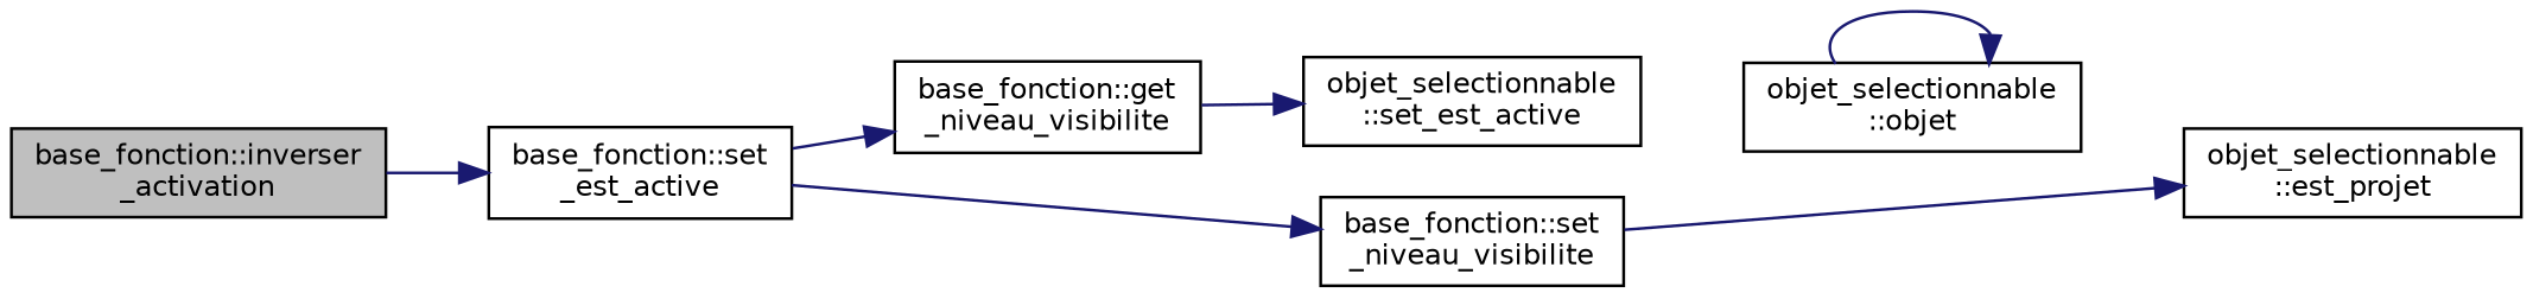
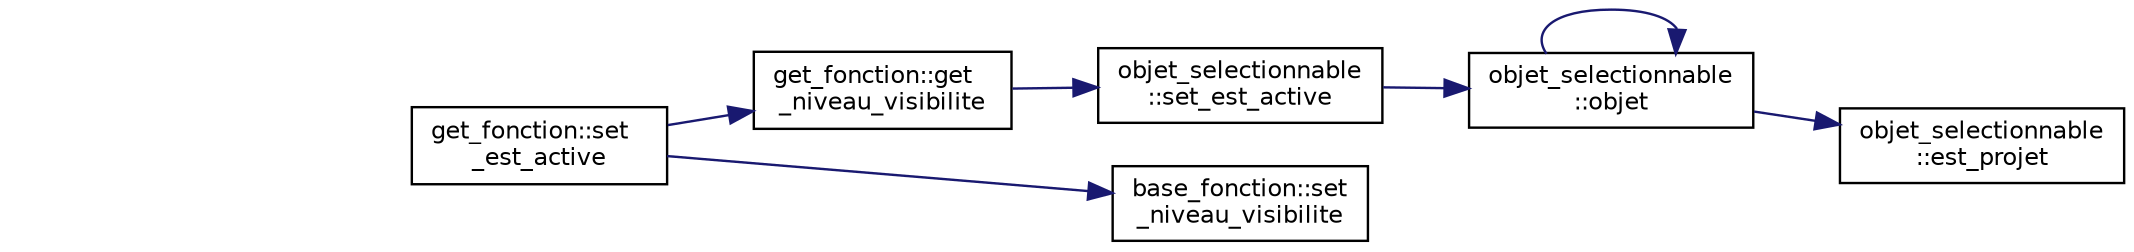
  digraph {
    rankdir=LR
    node [color=black fillcolor=white fontname=Helvetica fontsize=10 shape=record style=filled]
    edge [color=midnightblue fontname=Helvetica fontsize=10 labelfontname=Helvetica labelfontsize=10 style=solid]
-   n1 [fillcolor=grey75 fontcolor=black height=0.2 label="base_fonction::inverser\l_activation" width=0.4]
-   n2 [height=0.2 label="base_fonction::set\l_est_active" width=0.4]
-   n3 [height=0.2 label="base_fonction::get\l_niveau_visibilite" width=0.4]
+   n2 [height=0.2 label="get_fonction::set\l_est_active" width=0.4]
+   n3 [height=0.2 label="get_fonction::get\l_niveau_visibilite" width=0.4]
    n4 [height=0.2 label="base_fonction::set\l_niveau_visibilite" width=0.4]
    n5 [height=0.2 label="objet_selectionnable\l::set_est_active" width=0.4]
    n6 [height=0.2 label="objet_selectionnable\l::objet" width=0.4]
    n7 [height=0.2 label="objet_selectionnable\l::est_projet" width=0.4]
-   n1 -> n2
    n2 -> n3
    n2 -> n4
    n3 -> n5
+   n5 -> n6
    n6 -> n6
-   n4 -> n7
+   n6 -> n7
  }
